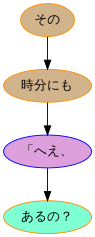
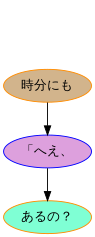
  digraph {
    fontname="Comic Neue"
    node [color=darkorange fillcolor=tan fontname="Comic Neue" style=filled]
    edge [fontname="Comic Neue"]
    n1 [color=blue fillcolor=plum label="「へえ、"]
    n2 [fillcolor=aquamarine label="あるの？"]
-   n3 [label="その"]
    n4 [label="時分にも"]
    n1 -> n2
-   n3 -> n4
    n4 -> n1
  }
